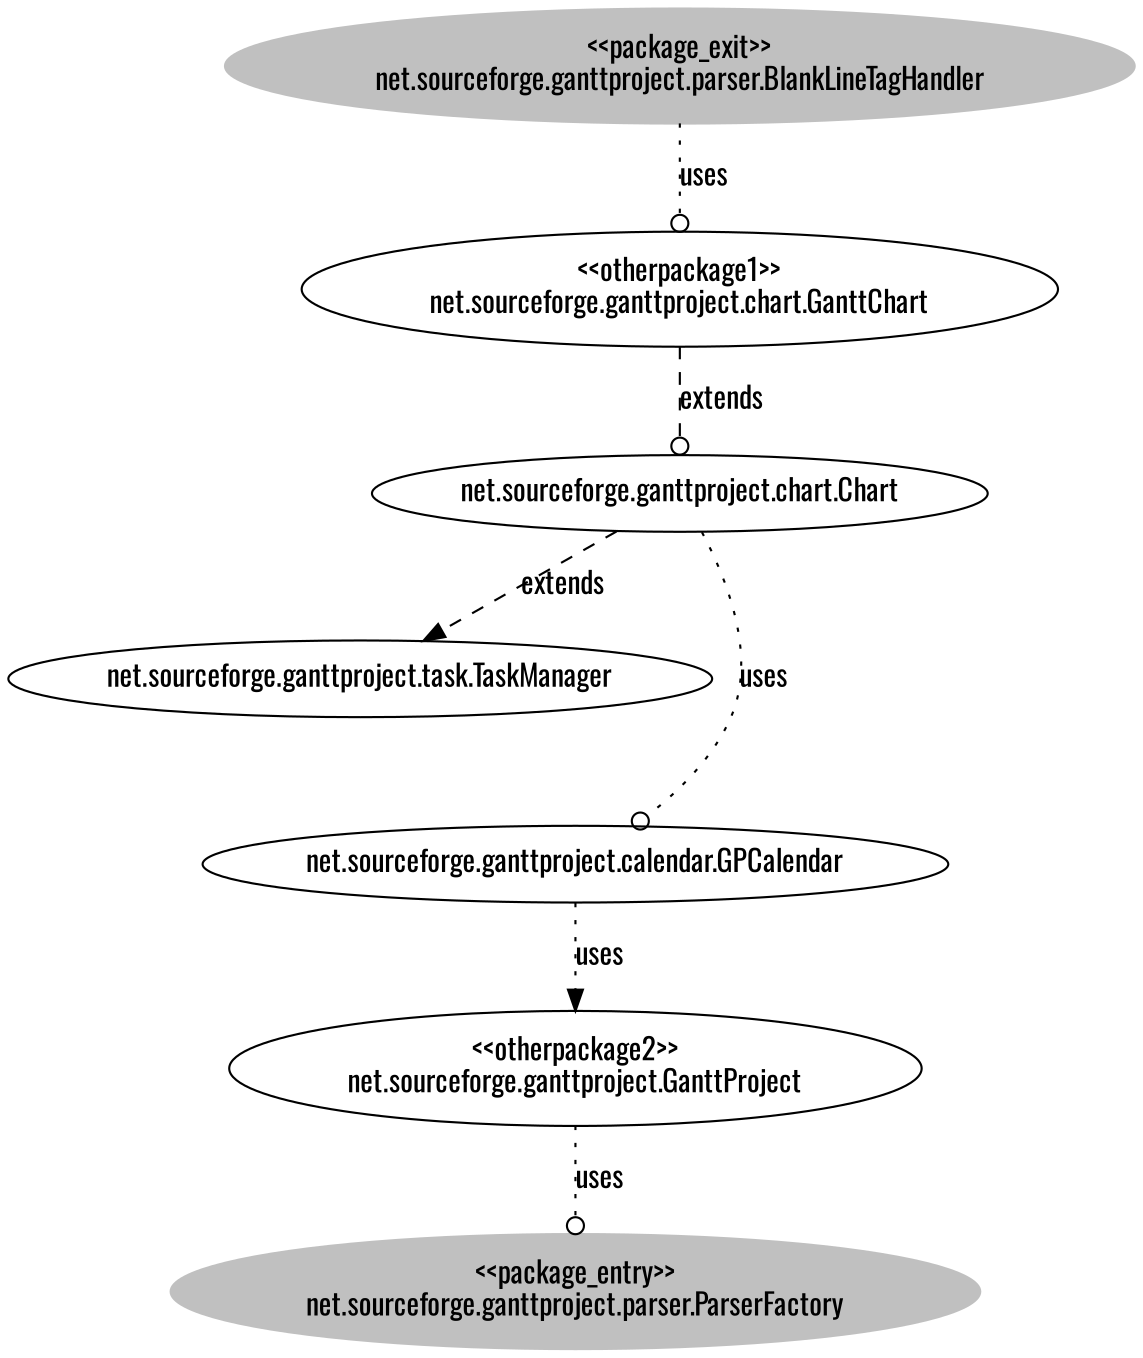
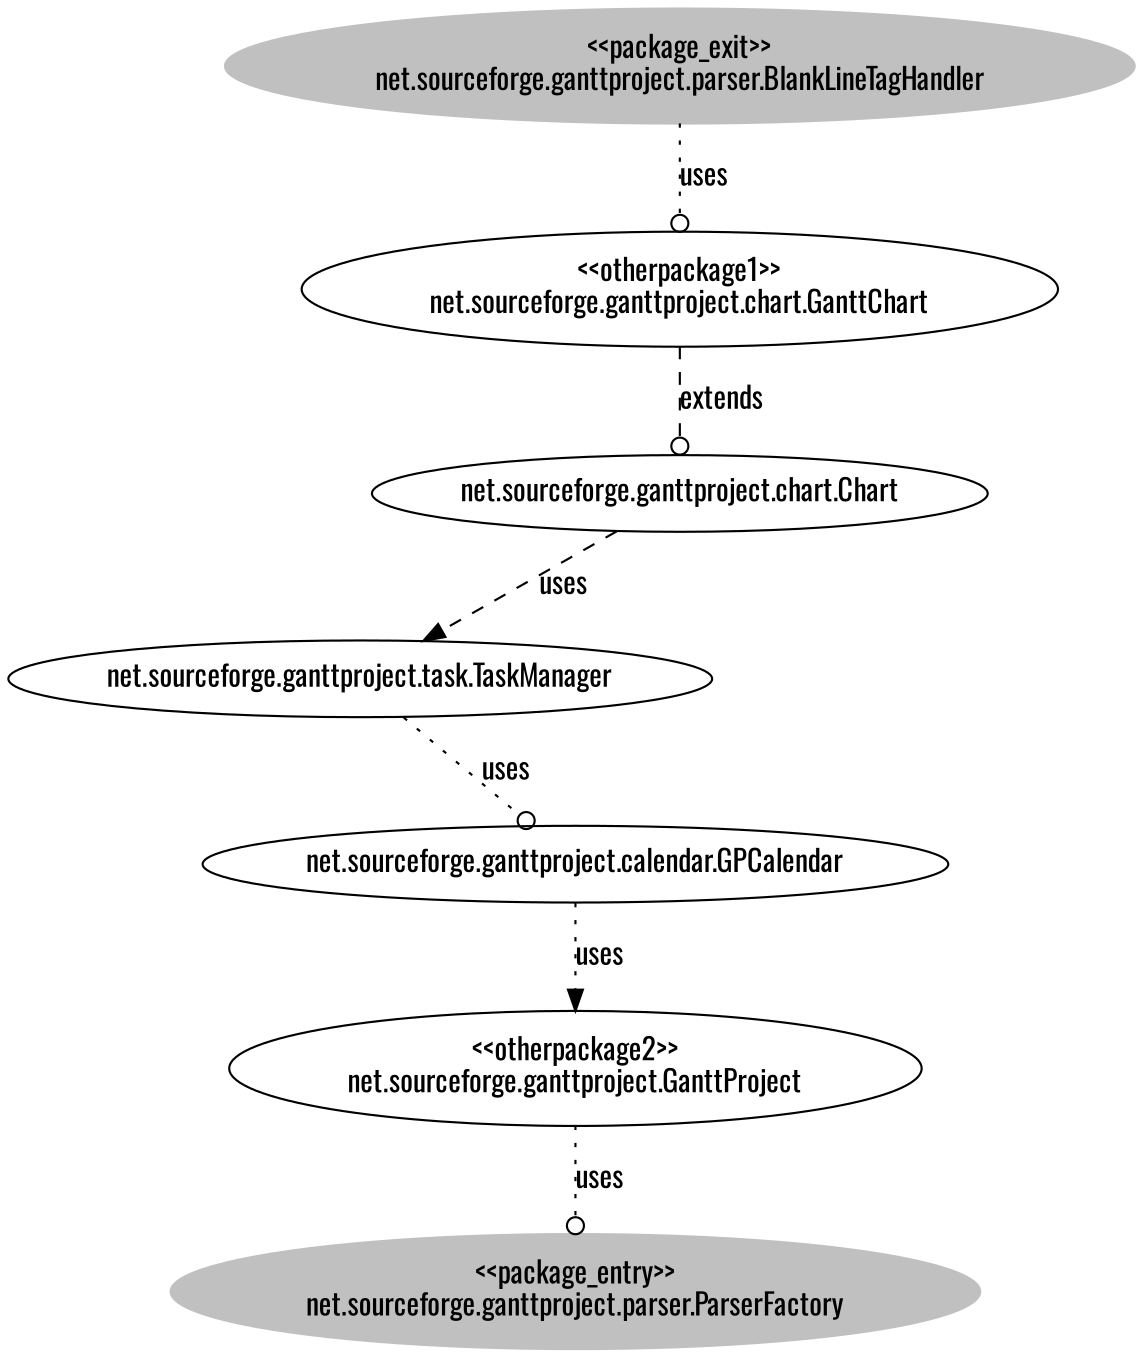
  digraph {
    fontname=Oswald
    node [fontname=Oswald]
    edge [arrowhead=odot fontname=Oswald style=dotted]
    n1 [color=grey label="<<package_exit>>\nnet.sourceforge.ganttproject.parser.BlankLineTagHandler" style=filled]
    n2 [label="<<otherpackage1>>\nnet.sourceforge.ganttproject.chart.GanttChart"]
    n3 [label="net.sourceforge.ganttproject.chart.Chart"]
    n4 [color=grey label="<<package_entry>>\nnet.sourceforge.ganttproject.parser.ParserFactory" style=filled]
    n5 [label="net.sourceforge.ganttproject.task.TaskManager"]
    n6 [label="<<otherpackage2>>\nnet.sourceforge.ganttproject.GanttProject"]
    n7 [label="net.sourceforge.ganttproject.calendar.GPCalendar"]
    n1 -> n2 [label=uses]
    n2 -> n3 [label=extends style=dashed]
-   n3 -> n5 [arrowhead=normal label=extends style=dashed]
-   n3 -> n7 [label=uses]
+   n3 -> n5 [arrowhead=normal label=uses style=dashed]
+   n5 -> n7 [label=uses]
    n6 -> n4 [label=uses]
    n7 -> n6 [arrowhead=normal label=uses]
  }
